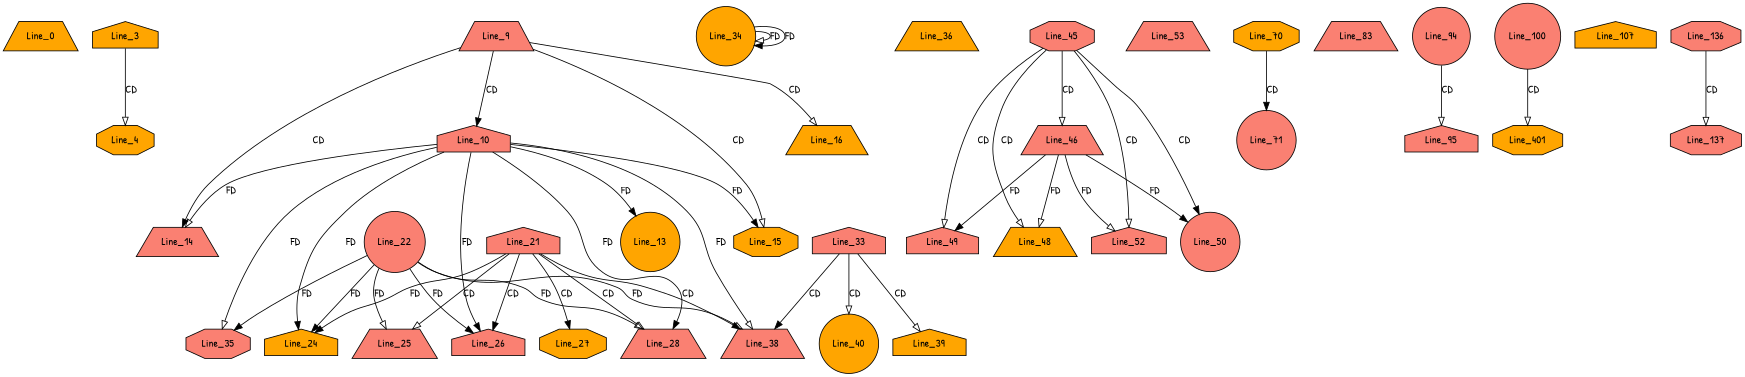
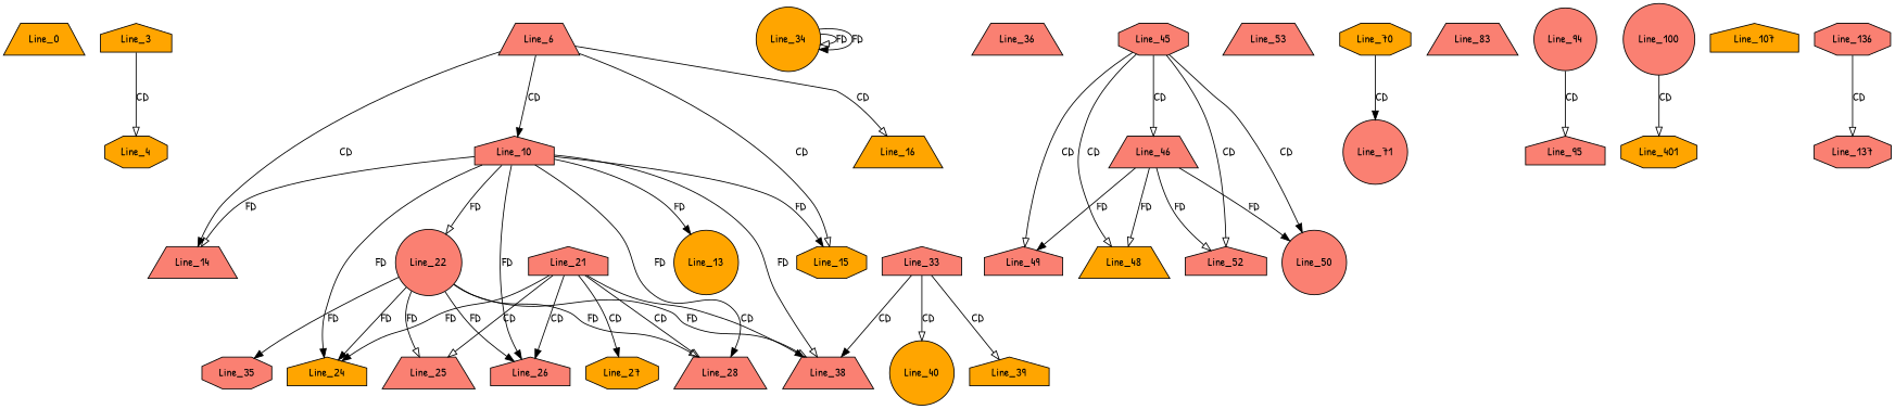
  digraph {
    fontname="Patrick Hand"
    node [fillcolor=salmon fontname="Patrick Hand" shape=trapezium style=filled]
    edge [arrowhead=onormal fontname="Patrick Hand"]
    Line_0 [fillcolor=orange]
    Line_3 [fillcolor=orange shape=house]
    Line_4 [fillcolor=orange shape=octagon]
    Line_10 [shape=house]
-   Line_9
+   Line_9 [label=Line_6]
    Line_14
    Line_15 [fillcolor=orange shape=octagon]
    Line_16 [fillcolor=orange]
    Line_13 [fillcolor=orange shape=circle]
    Line_24 [fillcolor=orange shape=house]
    Line_26 [shape=house]
    Line_28
    Line_35 [shape=octagon]
    Line_38
    Line_21 [shape=house]
    Line_25
    Line_27 [fillcolor=orange shape=octagon]
    Line_22 [shape=circle]
    Line_34 [fillcolor=orange shape=circle]
-   Line_36 [fillcolor=orange]
+   Line_36
    Line_33 [shape=house]
    Line_39 [fillcolor=orange shape=house]
    Line_40 [fillcolor=orange shape=circle]
    Line_45 [shape=octagon]
    Line_46
    Line_48 [fillcolor=orange]
    Line_49 [shape=house]
    Line_50 [shape=circle]
    Line_52 [shape=house]
    Line_53
    Line_70 [fillcolor=orange shape=octagon]
    Line_71 [shape=circle]
    Line_83
    Line_94 [shape=circle]
    Line_95 [shape=house]
    Line_100 [shape=circle]
    n37 [fillcolor=orange label=Line_401 shape=octagon]
    Line_107 [fillcolor=orange shape=house]
    Line_136 [shape=octagon]
    Line_137 [shape=octagon]
    Line_3 -> Line_4 [label=CD]
    Line_10 -> Line_14 [label=FD]
    Line_10 -> Line_15 [arrowhead=normal label=FD]
    Line_10 -> Line_13 [arrowhead=normal label=FD]
    Line_10 -> Line_24 [arrowhead=normal label=FD]
    Line_10 -> Line_26 [arrowhead=normal label=FD]
    Line_10 -> Line_28 [arrowhead=normal label=FD]
-   Line_10 -> Line_35 [label=FD]
+   Line_10 -> Line_22 [label=FD]
    Line_10 -> Line_38 [label=FD]
    Line_9 -> Line_10 [arrowhead=normal label=CD]
    Line_9 -> Line_14 [arrowhead=normal label=CD]
    Line_9 -> Line_15 [label=CD]
    Line_9 -> Line_16 [label=CD]
    Line_21 -> Line_24 [arrowhead=normal label=FD]
    Line_21 -> Line_26 [arrowhead=normal label=CD]
    Line_21 -> Line_28 [label=CD]
    Line_21 -> Line_38 [arrowhead=normal label=CD]
    Line_21 -> Line_25 [label=CD]
    Line_21 -> Line_27 [arrowhead=normal label=CD]
    Line_22 -> Line_24 [arrowhead=normal label=FD]
    Line_22 -> Line_26 [arrowhead=normal label=FD]
    Line_22 -> Line_28 [label=FD]
    Line_22 -> Line_35 [arrowhead=normal label=FD]
    Line_22 -> Line_38 [label=FD]
    Line_22 -> Line_25 [label=FD]
    Line_34 -> Line_34 [label=FD]
    Line_34 -> Line_34 [arrowhead=normal label=FD]
    Line_33 -> Line_38 [arrowhead=normal label=CD]
    Line_33 -> Line_39 [label=CD]
    Line_33 -> Line_40 [label=CD]
    Line_45 -> Line_46 [label=CD]
    Line_45 -> Line_48 [label=CD]
    Line_45 -> Line_49 [label=CD]
    Line_45 -> Line_50 [arrowhead=normal label=CD]
    Line_45 -> Line_52 [label=CD]
    Line_46 -> Line_48 [label=FD]
    Line_46 -> Line_49 [arrowhead=normal label=FD]
    Line_46 -> Line_50 [arrowhead=normal label=FD]
    Line_46 -> Line_52 [label=FD]
    Line_70 -> Line_71 [arrowhead=normal label=CD]
    Line_94 -> Line_95 [label=CD]
    Line_100 -> n37 [label=CD]
    Line_136 -> Line_137 [label=CD]
  }
